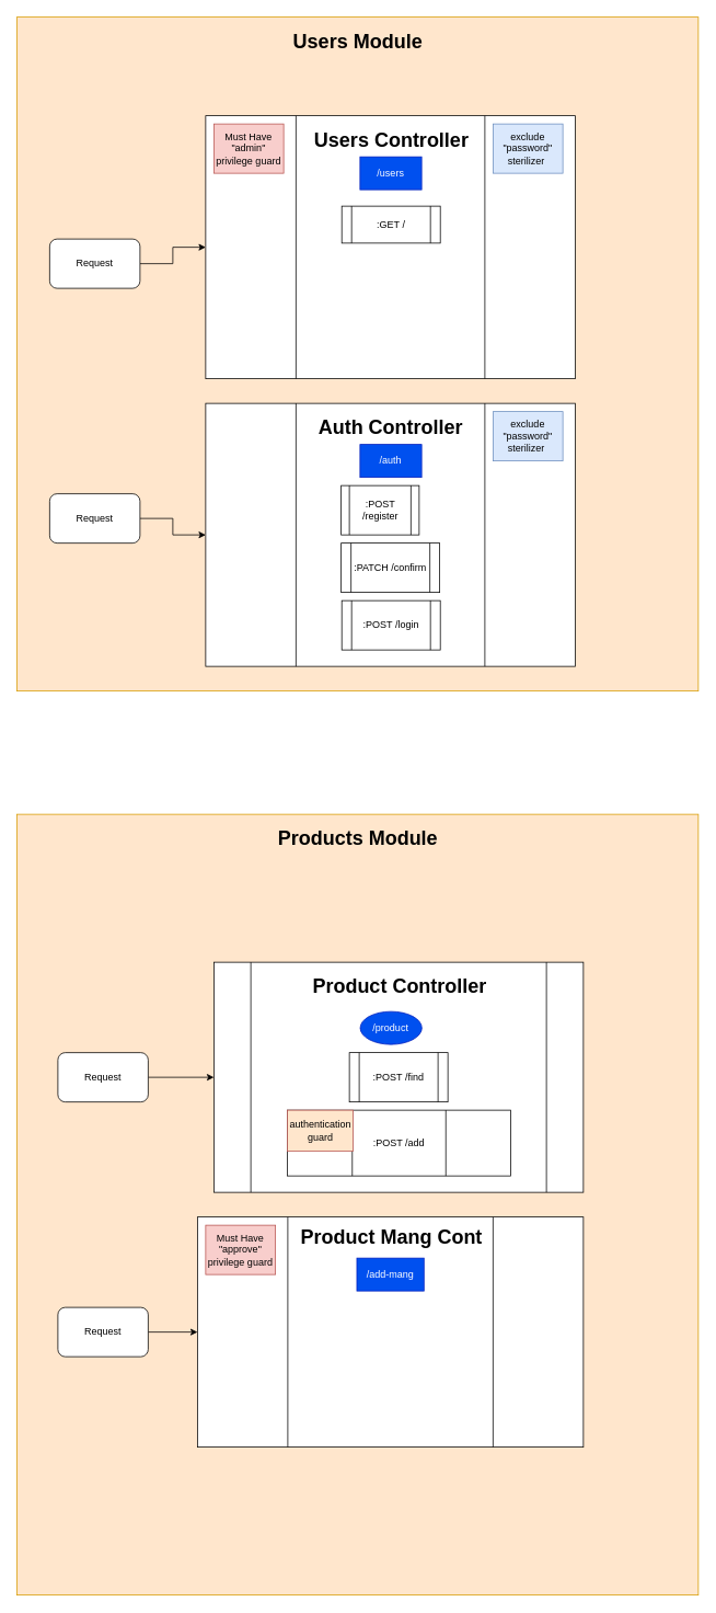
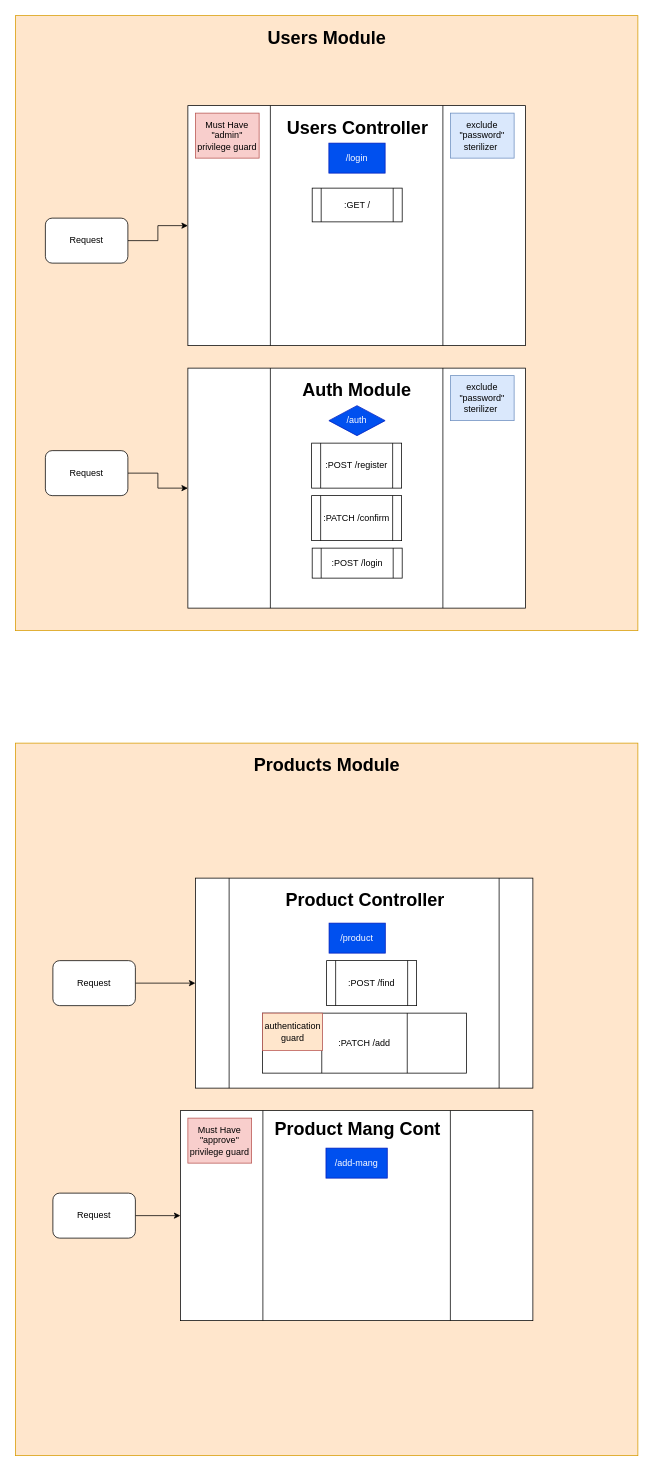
  <mxCell id="0" />
  <mxCell id="1" parent="0" />
  <mxCell id="2" value="" style="rounded=0;whiteSpace=wrap;html=1;strokeColor=#d79b00;fillColor=#ffe6cc;" vertex="1" parent="1"><mxGeometry x="20" y="990" width="830" height="950" as="geometry" /></mxCell>
  <mxCell id="3" value="" style="rounded=0;whiteSpace=wrap;html=1;strokeColor=#d79b00;fillColor=#ffe6cc;" vertex="1" parent="1"><mxGeometry x="20" y="20" width="830" height="820" as="geometry" /></mxCell>
  <mxCell id="4" value="" style="shape=process;whiteSpace=wrap;html=1;backgroundOutline=1;size=0.244;" vertex="1" parent="1"><mxGeometry x="250" y="140" width="450" height="320" as="geometry" /></mxCell>
  <mxCell id="5" value="Users Controller" style="text;strokeColor=none;fillColor=none;html=1;fontSize=24;fontStyle=1;verticalAlign=middle;align=center;" vertex="1" parent="1"><mxGeometry x="375.5" width="200" height="40" as="geometry" y="150" /></mxCell>
  <mxCell id="6" value="" style="edgeStyle=orthogonalEdgeStyle;rounded=0;orthogonalLoop=1;jettySize=auto;html=1;" edge="1" parent="1" source="7" target="4"><mxGeometry relative="1" as="geometry" /></mxCell>
  <mxCell id="7" value="Request" style="rounded=1;whiteSpace=wrap;html=1;" vertex="1" parent="1"><mxGeometry x="60" y="290" width="110" height="60" as="geometry" /></mxCell>
  <mxCell id="8" value="" style="shape=process;whiteSpace=wrap;html=1;backgroundOutline=1;size=0.244;" vertex="1" parent="1"><mxGeometry x="250" y="490" width="450" height="320" as="geometry" /></mxCell>
- <mxCell id="9" value="Auth Controller" style="text;strokeColor=none;fillColor=none;html=1;fontSize=24;fontStyle=1;verticalAlign=middle;align=center;" vertex="1" parent="1"><mxGeometry x="375" y="500" width="200" height="40" as="geometry" /></mxCell>
+ <mxCell id="9" value="Auth Module" style="text;strokeColor=none;fillColor=none;html=1;fontSize=24;fontStyle=1;verticalAlign=middle;align=center;" vertex="1" parent="1"><mxGeometry x="375" y="500" width="200" height="40" as="geometry" /></mxCell>
  <mxCell id="10" value="" style="edgeStyle=orthogonalEdgeStyle;rounded=0;orthogonalLoop=1;jettySize=auto;html=1;" edge="1" parent="1" source="11" target="8"><mxGeometry relative="1" as="geometry" /></mxCell>
  <mxCell id="11" value="Request" style="rounded=1;whiteSpace=wrap;html=1;" vertex="1" parent="1"><mxGeometry x="60" y="600" width="110" height="60" as="geometry" /></mxCell>
  <mxCell id="12" value="" style="shape=process;whiteSpace=wrap;html=1;backgroundOutline=1;" vertex="1" parent="1"><mxGeometry x="260" y="1170" width="450" height="280" as="geometry" /></mxCell>
  <mxCell id="13" value="Product Controller" style="text;strokeColor=none;fillColor=none;html=1;fontSize=24;fontStyle=1;verticalAlign=middle;align=center;" vertex="1" parent="1"><mxGeometry x="373" y="1180" width="225" height="40" as="geometry" /></mxCell>
  <mxCell id="14" value="" style="edgeStyle=orthogonalEdgeStyle;rounded=0;orthogonalLoop=1;jettySize=auto;html=1;" edge="1" parent="1" source="15" target="12"><mxGeometry relative="1" as="geometry" /></mxCell>
  <mxCell id="15" value="Request" style="rounded=1;whiteSpace=wrap;html=1;" vertex="1" parent="1"><mxGeometry x="70" y="1280" width="110" height="60" as="geometry" /></mxCell>
  <mxCell id="16" value="" style="shape=process;whiteSpace=wrap;html=1;backgroundOutline=1;size=0.234;" vertex="1" parent="1"><mxGeometry x="240" y="1480" width="470" height="280" as="geometry" /></mxCell>
  <mxCell id="17" value="Product Mang Cont" style="text;strokeColor=none;fillColor=none;html=1;fontSize=24;fontStyle=1;verticalAlign=middle;align=center;" vertex="1" parent="1"><mxGeometry x="365.75" y="1490" width="220" height="30" as="geometry" /></mxCell>
  <mxCell id="18" value="" style="edgeStyle=orthogonalEdgeStyle;rounded=0;orthogonalLoop=1;jettySize=auto;html=1;" edge="1" parent="1" source="19" target="16"><mxGeometry relative="1" as="geometry" /></mxCell>
  <mxCell id="19" value="Request" style="rounded=1;whiteSpace=wrap;html=1;" vertex="1" parent="1"><mxGeometry x="70" y="1590" width="110" height="60" as="geometry" /></mxCell>
  <mxCell id="20" value="Users Module" style="text;strokeColor=none;fillColor=none;html=1;fontSize=24;fontStyle=1;verticalAlign=middle;align=center;" vertex="1" parent="1"><mxGeometry x="342.5" y="30" width="185" height="40" as="geometry" /></mxCell>
  <mxCell id="21" value="Products Module" style="text;strokeColor=none;fillColor=none;html=1;fontSize=24;fontStyle=1;verticalAlign=middle;align=center;" vertex="1" parent="1"><mxGeometry x="307.5" y="1000" width="255" height="40" as="geometry" /></mxCell>
  <mxCell id="22" value="Must Have &quot;admin&quot; privilege guard" style="rounded=0;whiteSpace=wrap;html=1;strokeColor=#b85450;fillColor=#f8cecc;" vertex="1" parent="1"><mxGeometry x="260" width="85" height="60" as="geometry" y="150" /></mxCell>
- <mxCell id="23" value="/users" style="rounded=0;whiteSpace=wrap;html=1;fillColor=#0050ef;strokeColor=#001DBC;fontColor=#ffffff;" vertex="1" parent="1"><mxGeometry x="438" y="190" width="75" height="40" as="geometry" /></mxCell>
+ <mxCell id="23" value="/login" style="rounded=0;whiteSpace=wrap;html=1;fillColor=#0050ef;strokeColor=#001DBC;fontColor=#ffffff;" vertex="1" parent="1"><mxGeometry x="438" y="190" width="75" height="40" as="geometry" /></mxCell>
  <mxCell id="24" value=":GET /" style="shape=process;whiteSpace=wrap;html=1;backgroundOutline=1;strokeColor=default;" vertex="1" parent="1"><mxGeometry x="415.75" y="250" width="120" height="45" as="geometry" /></mxCell>
  <mxCell id="25" value="exclude &quot;password&quot; sterilizer&amp;nbsp;" style="rounded=0;whiteSpace=wrap;html=1;strokeColor=#6c8ebf;fillColor=#dae8fc;" vertex="1" parent="1"><mxGeometry x="600" width="85" height="60" as="geometry" y="150" /></mxCell>
  <mxCell id="26" value="exclude &quot;password&quot; sterilizer&amp;nbsp;" style="rounded=0;whiteSpace=wrap;html=1;strokeColor=#6c8ebf;fillColor=#dae8fc;" vertex="1" parent="1"><mxGeometry x="600" y="500" width="85" height="60" as="geometry" /></mxCell>
- <mxCell id="27" value="/auth" style="rounded=0;whiteSpace=wrap;html=1;fillColor=#0050ef;strokeColor=#001DBC;fontColor=#ffffff;" vertex="1" parent="1"><mxGeometry x="438" y="540" width="75" height="40" as="geometry" /></mxCell>
- <mxCell id="28" value=":POST /register" style="shape=process;whiteSpace=wrap;html=1;backgroundOutline=1;strokeColor=default;" vertex="1" parent="1"><mxGeometry x="415" y="590" width="95" height="60" as="geometry" /></mxCell>
+ <mxCell id="27" value="/auth" style="rhombus;whiteSpace=wrap;html=1;fillColor=#0050ef;strokeColor=#001DBC;fontColor=#ffffff;" vertex="1" parent="1"><mxGeometry x="438" y="540" width="75" height="40" as="geometry" /></mxCell>
+ <mxCell id="28" value=":POST /register" style="shape=process;whiteSpace=wrap;html=1;backgroundOutline=1;strokeColor=default;" vertex="1" parent="1"><mxGeometry x="415" y="590" width="120" height="60" as="geometry" /></mxCell>
  <mxCell id="29" value=":PATCH /confirm" style="shape=process;whiteSpace=wrap;html=1;backgroundOutline=1;strokeColor=default;" vertex="1" parent="1"><mxGeometry x="415" y="660" width="120" height="60" as="geometry" /></mxCell>
- <mxCell id="30" value=":POST /login" style="shape=process;whiteSpace=wrap;html=1;backgroundOutline=1;strokeColor=default;" vertex="1" parent="1"><mxGeometry x="415.75" y="730" width="120" height="60" as="geometry" /></mxCell>
- <mxCell id="31" value="/product" style="ellipse;whiteSpace=wrap;html=1;fillColor=#0050ef;strokeColor=#001DBC;fontColor=#ffffff;" vertex="1" parent="1"><mxGeometry x="438.25" y="1230" width="75" height="40" as="geometry" /></mxCell>
+ <mxCell id="30" value=":POST /login" style="shape=process;whiteSpace=wrap;html=1;backgroundOutline=1;strokeColor=default;" vertex="1" parent="1"><mxGeometry x="415.75" y="730" width="120" height="40" as="geometry" /></mxCell>
+ <mxCell id="31" value="/product" style="rounded=0;whiteSpace=wrap;html=1;fillColor=#0050ef;strokeColor=#001DBC;fontColor=#ffffff;" vertex="1" parent="1"><mxGeometry x="438.25" y="1230" width="75" height="40" as="geometry" /></mxCell>
  <mxCell id="32" value="/add-mang" style="rounded=0;whiteSpace=wrap;html=1;fillColor=#0050ef;strokeColor=#001DBC;fontColor=#ffffff;" vertex="1" parent="1"><mxGeometry x="434.12" y="1530" width="81.75" height="40" as="geometry" /></mxCell>
- <mxCell id="33" value=":POST /find" style="shape=process;whiteSpace=wrap;html=1;backgroundOutline=1;strokeColor=default;" vertex="1" parent="1"><mxGeometry x="425" y="1280" width="120" height="60" as="geometry" /></mxCell>
- <mxCell id="34" value=":POST /add" style="shape=process;whiteSpace=wrap;html=1;backgroundOutline=1;strokeColor=default;size=0.292;" vertex="1" parent="1"><mxGeometry x="349.5" y="1350" width="272" height="80" as="geometry" /></mxCell>
+ <mxCell id="33" value=":POST /find" style="shape=process;whiteSpace=wrap;html=1;backgroundOutline=1;strokeColor=default;" vertex="1" parent="1"><mxGeometry x="435" y="1280" width="120" height="60" as="geometry" /></mxCell>
+ <mxCell id="34" value=":PATCH /add" style="shape=process;whiteSpace=wrap;html=1;backgroundOutline=1;strokeColor=default;size=0.292;" vertex="1" parent="1"><mxGeometry x="349.5" y="1350" width="272" height="80" as="geometry" /></mxCell>
  <mxCell id="35" value="authentication guard" style="rounded=0;whiteSpace=wrap;html=1;strokeColor=#b85450;fillColor=#ffe6cc;" vertex="1" parent="1"><mxGeometry x="349.5" y="1350" width="80" height="50" as="geometry" /></mxCell>
  <mxCell id="36" value="Must Have &quot;approve&quot; privilege guard" style="rounded=0;whiteSpace=wrap;html=1;strokeColor=#b85450;fillColor=#f8cecc;" vertex="1" parent="1"><mxGeometry x="250" y="1490" width="85" height="60" as="geometry" /></mxCell>
